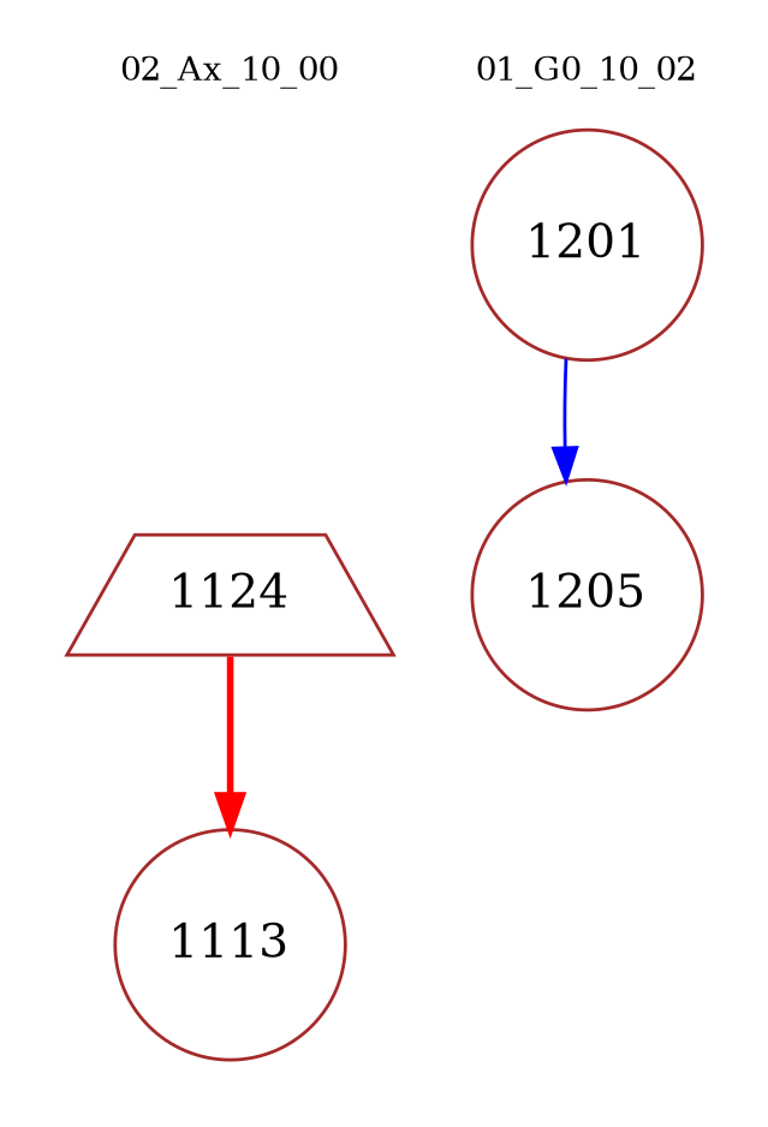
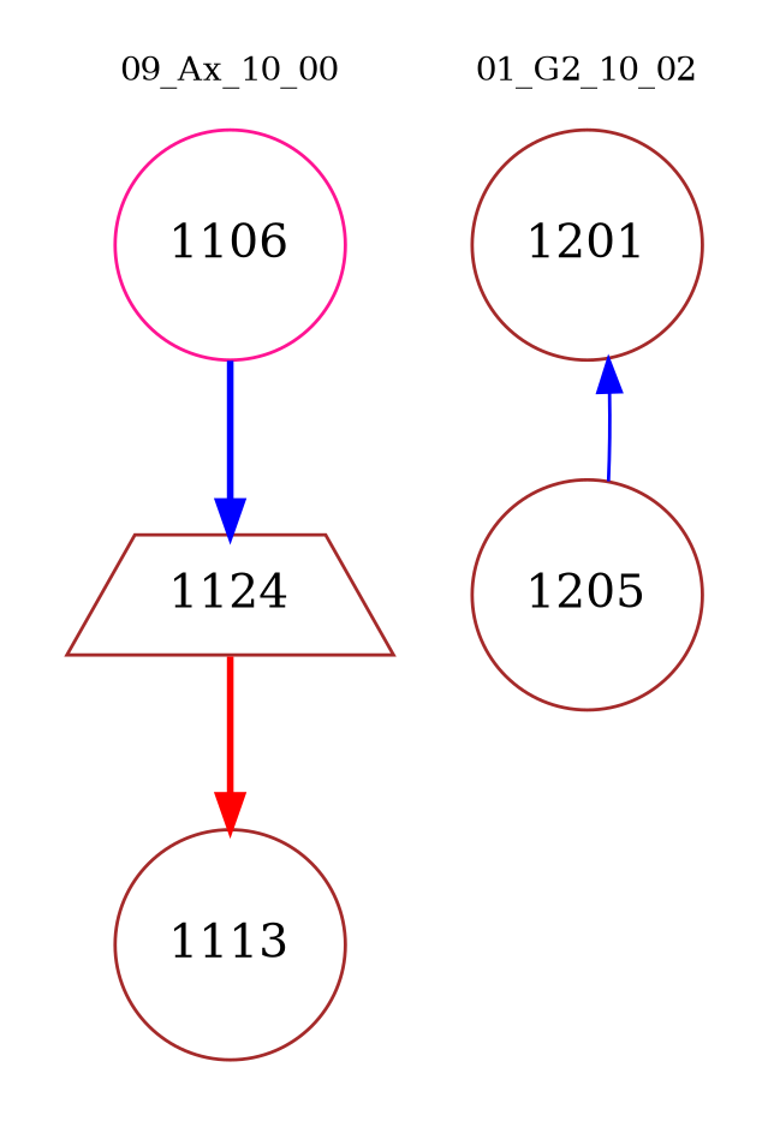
  digraph {
    node [color=brown shape=circle]
    edge [color=blue style=bold]
+   n1 [color=deeppink label=1106]
    n2 [label=1124 shape=trapezium]
    n3 [label=1113]
    n4 [label=1201]
    n5 [label=1205]
    subgraph cluster_1 {
      color=white
      fontsize=10
-     label="02_Ax_10_00"
+     label="09_Ax_10_00"
+     n1
      n2
      n3
    }
    subgraph cluster_2 {
      color=white
      fontsize=10
-     label="01_G0_10_02"
+     label="01_G2_10_02"
      n4
      n5
    }
+   n1 -> n2
    n2 -> n3 [color=red]
-   n4 -> n5 [style=solid]
+   n5 -> n4 [style=solid]
  }
